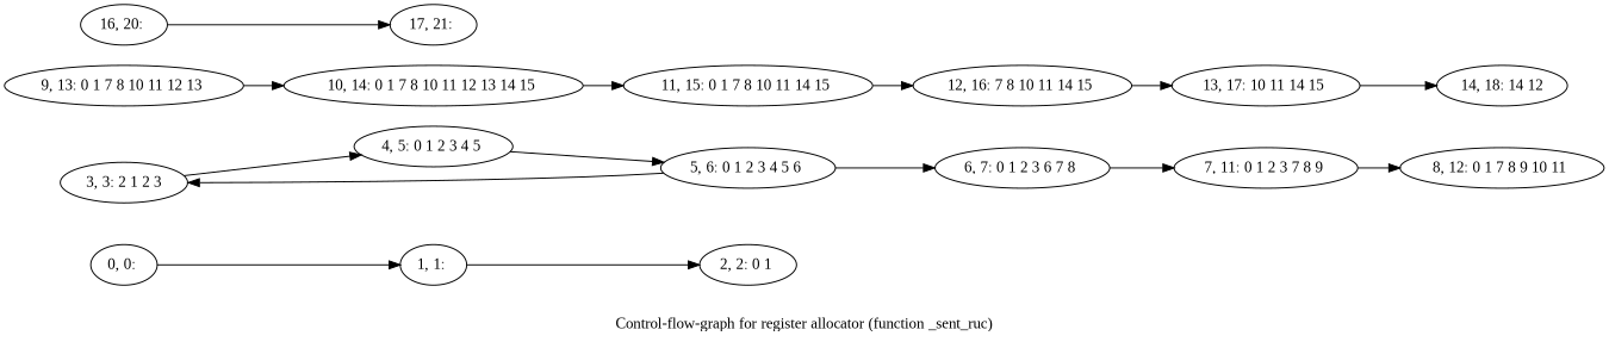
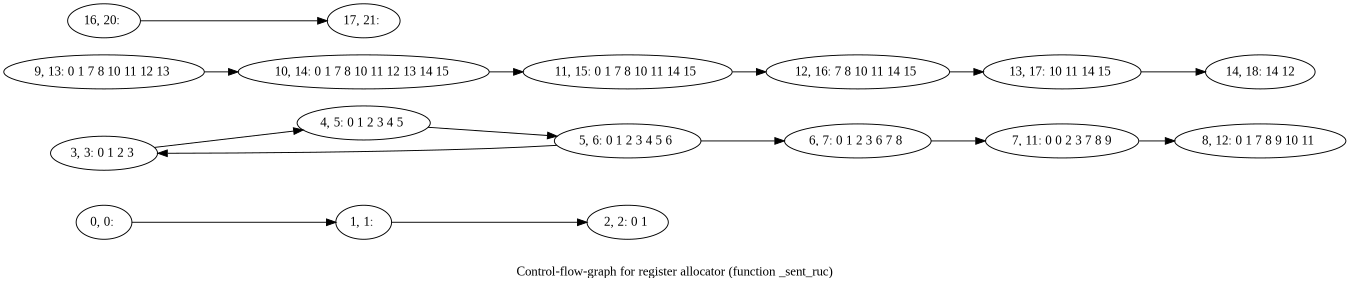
  digraph {
    fontname="Liberation Serif"
    label="Control-flow-graph for register allocator (function _sent_ruc)"
    rankdir=LR
    node [fontname="Liberation Serif"]
    edge [fontname="Liberation Serif"]
    n1 [label="0, 0: "]
    n2 [label="1, 1: "]
    n3 [label="2, 2: 0 1 "]
-   n4 [label="3, 3: 2 1 2 3"]
+   n4 [label="3, 3: 0 1 2 3 "]
    n5 [label="4, 5: 0 1 2 3 4 5 "]
    n6 [label="5, 6: 0 1 2 3 4 5 6 "]
    n7 [label="6, 7: 0 1 2 3 6 7 8 "]
-   n8 [label="7, 11: 0 1 2 3 7 8 9 "]
+   n8 [label="7, 11: 0 0 2 3 7 8 9"]
    n9 [label="8, 12: 0 1 7 8 9 10 11 "]
    n10 [label="9, 13: 0 1 7 8 10 11 12 13 "]
    n11 [label="10, 14: 0 1 7 8 10 11 12 13 14 15 "]
    n12 [label="11, 15: 0 1 7 8 10 11 14 15 "]
    n13 [label="12, 16: 7 8 10 11 14 15 "]
    n14 [label="13, 17: 10 11 14 15 "]
    n15 [label="14, 18: 14 12"]
    n16 [label="16, 20: "]
    n17 [label="17, 21: "]
    n1 -> n2
    n2 -> n3
    n4 -> n5
    n5 -> n6
    n6 -> n4
    n6 -> n7
    n7 -> n8
    n8 -> n9
    n10 -> n11
    n11 -> n12
    n12 -> n13
    n13 -> n14
    n14 -> n15
    n16 -> n17
  }
